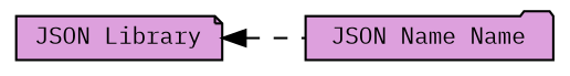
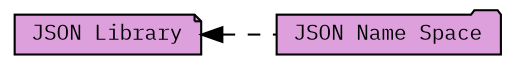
  digraph {
    rankdir=LR
    fontname="IBM Plex Mono"
    node [color=black fillcolor=plum fontname="IBM Plex Mono" fontsize=10 style=filled]
-   n1 [fontcolor=black height=0.2 label="JSON Name Name" shape=folder width=0.4]
+   n1 [fontcolor=black height=0.2 label="JSON Name Space" shape=folder width=0.4]
    n2 [height=0.2 label="JSON Library" shape=note width=0.4]
    n2 -> n1 [dir=back fontname="IBM Plex Mono" fontsize=10 labelfontname=Helvetica labelfontsize=10 shape=plaintext style=dashed]
  }
